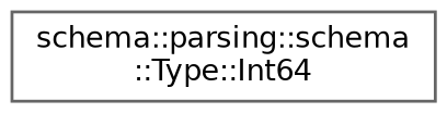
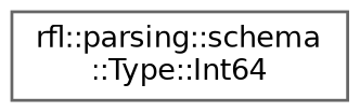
  digraph {
    rankdir=LR
    fontname="DejaVu Sans"
-   n1 [color=grey40 fillcolor=white fontname="DejaVu Sans" fontsize=10 height=0.2 label="schema::parsing::schema\l::Type::Int64" shape=box style=filled width=0.4]
+   n1 [color=grey40 fillcolor=white fontname="DejaVu Sans" fontsize=10 height=0.2 label="rfl::parsing::schema\l::Type::Int64" shape=box style=filled width=0.4]
  }
